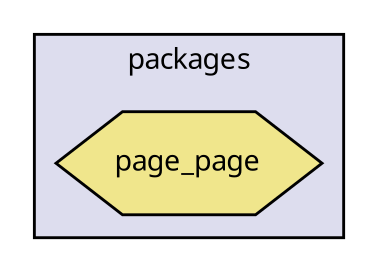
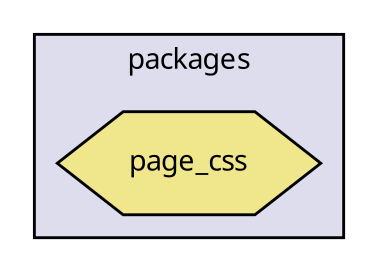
  digraph {
    compound=true
-   n1 [fillcolor=khaki fontname="FreeSans.ttf" fontsize=10 label=page_page pencolor=black shape=hexagon style=filled]
+   n1 [fillcolor=khaki fontname="FreeSans.ttf" fontsize=10 label=page_css pencolor=black shape=hexagon style=filled]
    subgraph cluster_1 {
      bgcolor="#ddddee"
      fontname="FreeSans.ttf"
      fontsize=10
      label=packages
      pencolor=black
      n1
    }
  }
